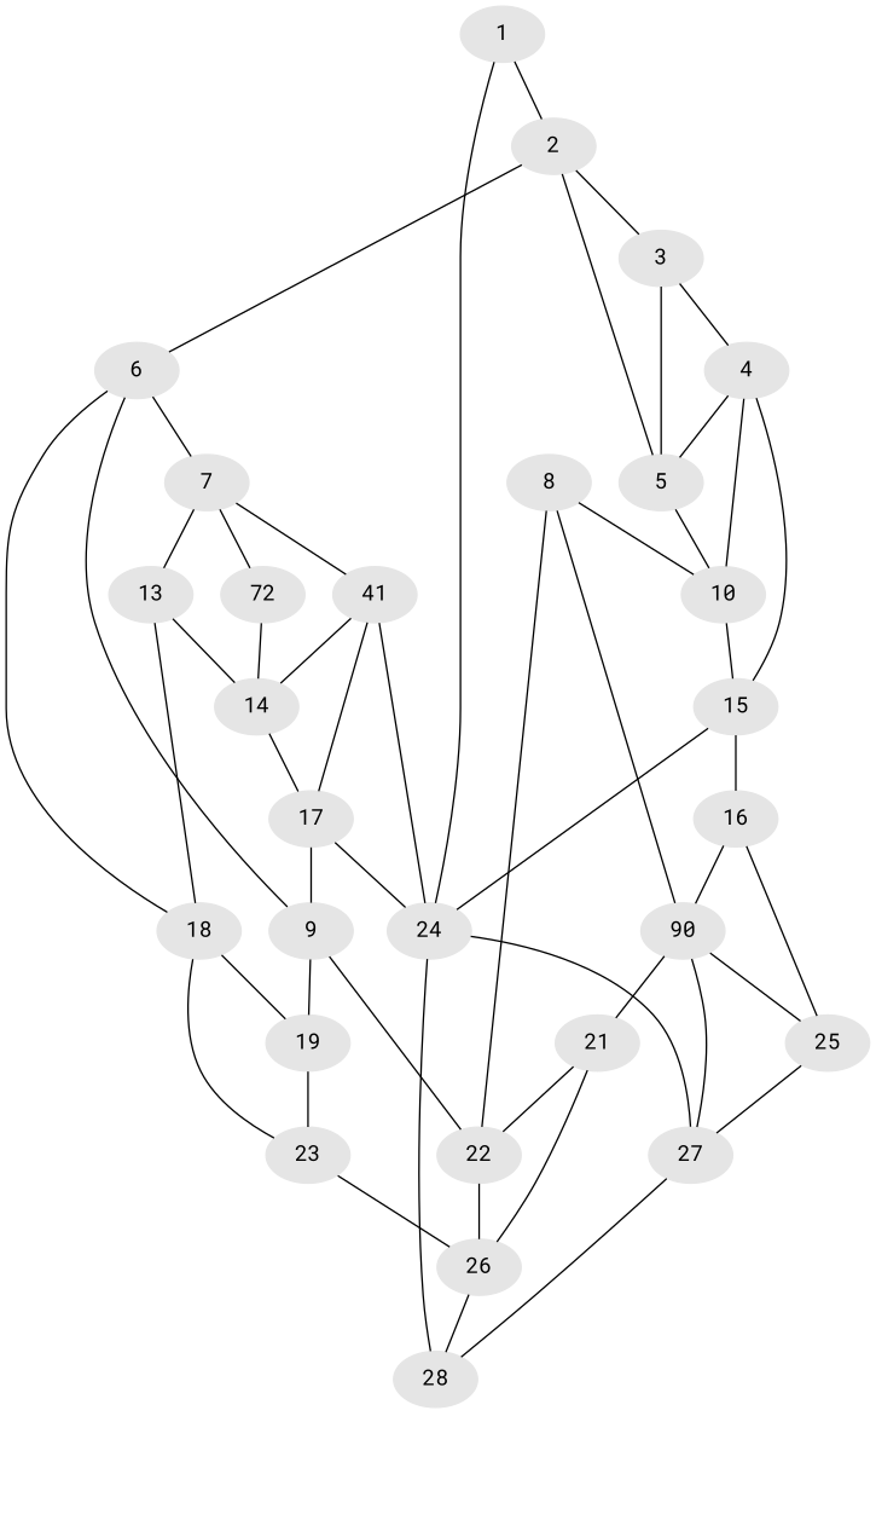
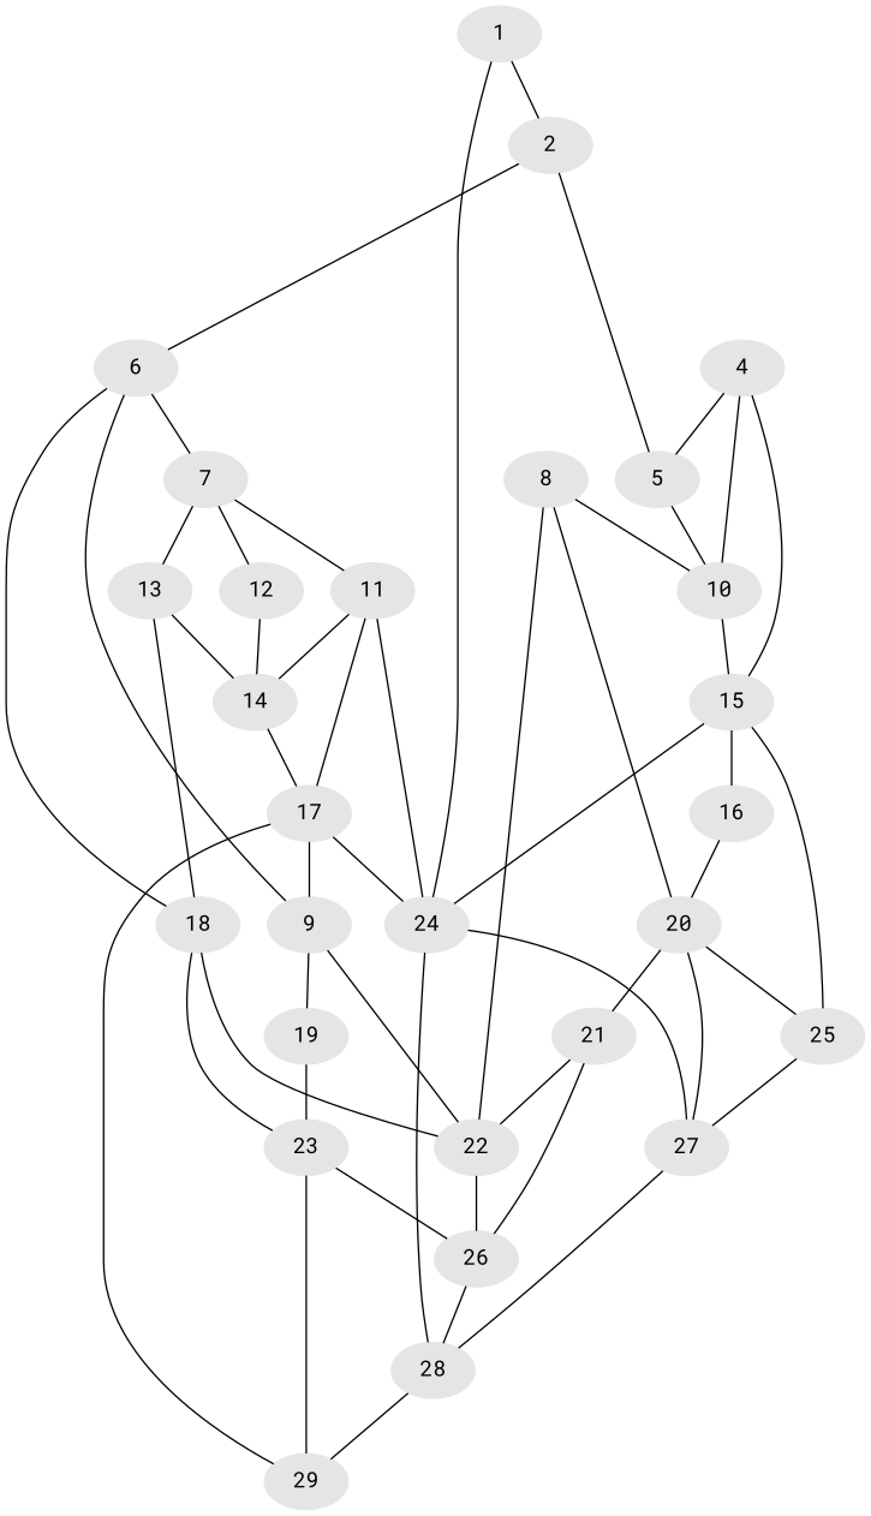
  graph {
    fontname="Roboto Mono"
    node [color=gray90 fontname="Roboto Mono" style=filled]
    edge [fontname="Roboto Mono" weight=1.0]
    1
    2
    24
-   3
    5
    6
    27
    28
    4
    10
    7
    9
    18
    15
    16
-   11 [label=41]
-   12 [label=72]
+   11
+   12
    13
    22
    19
    23
    14
    17
    8
-   20 [label=90]
+   20
    25
    26
+   29
    21
    1 -- 2
    1 -- 24
-   2 -- 3
    2 -- 5
    2 -- 6
    24 -- 27
    24 -- 28
-   3 -- 5
-   3 -- 4
    5 -- 10
    6 -- 7
    6 -- 9
    6 -- 18
    27 -- 28
+   28 -- 29
    4 -- 5
    4 -- 10
    4 -- 15
    10 -- 15
    7 -- 11
    7 -- 12
    7 -- 13
    9 -- 22
    9 -- 19
-   18 -- 19 [weight=2.0]
+   18 -- 22 [weight=2.0]
    18 -- 23
    15 -- 24
    15 -- 16
    16 -- 20
-   16 -- 25
+   15 -- 25
    11 -- 24
    11 -- 14
    11 -- 17
    12 -- 14
    13 -- 18
    13 -- 14
    22 -- 26
    19 -- 23
    23 -- 26
+   23 -- 29
    14 -- 17
    17 -- 24
    17 -- 9
+   17 -- 29
    8 -- 10
    8 -- 22
    8 -- 20
    20 -- 27
    20 -- 25
    20 -- 21
    25 -- 27
    26 -- 28
    21 -- 22
    21 -- 26
  }
